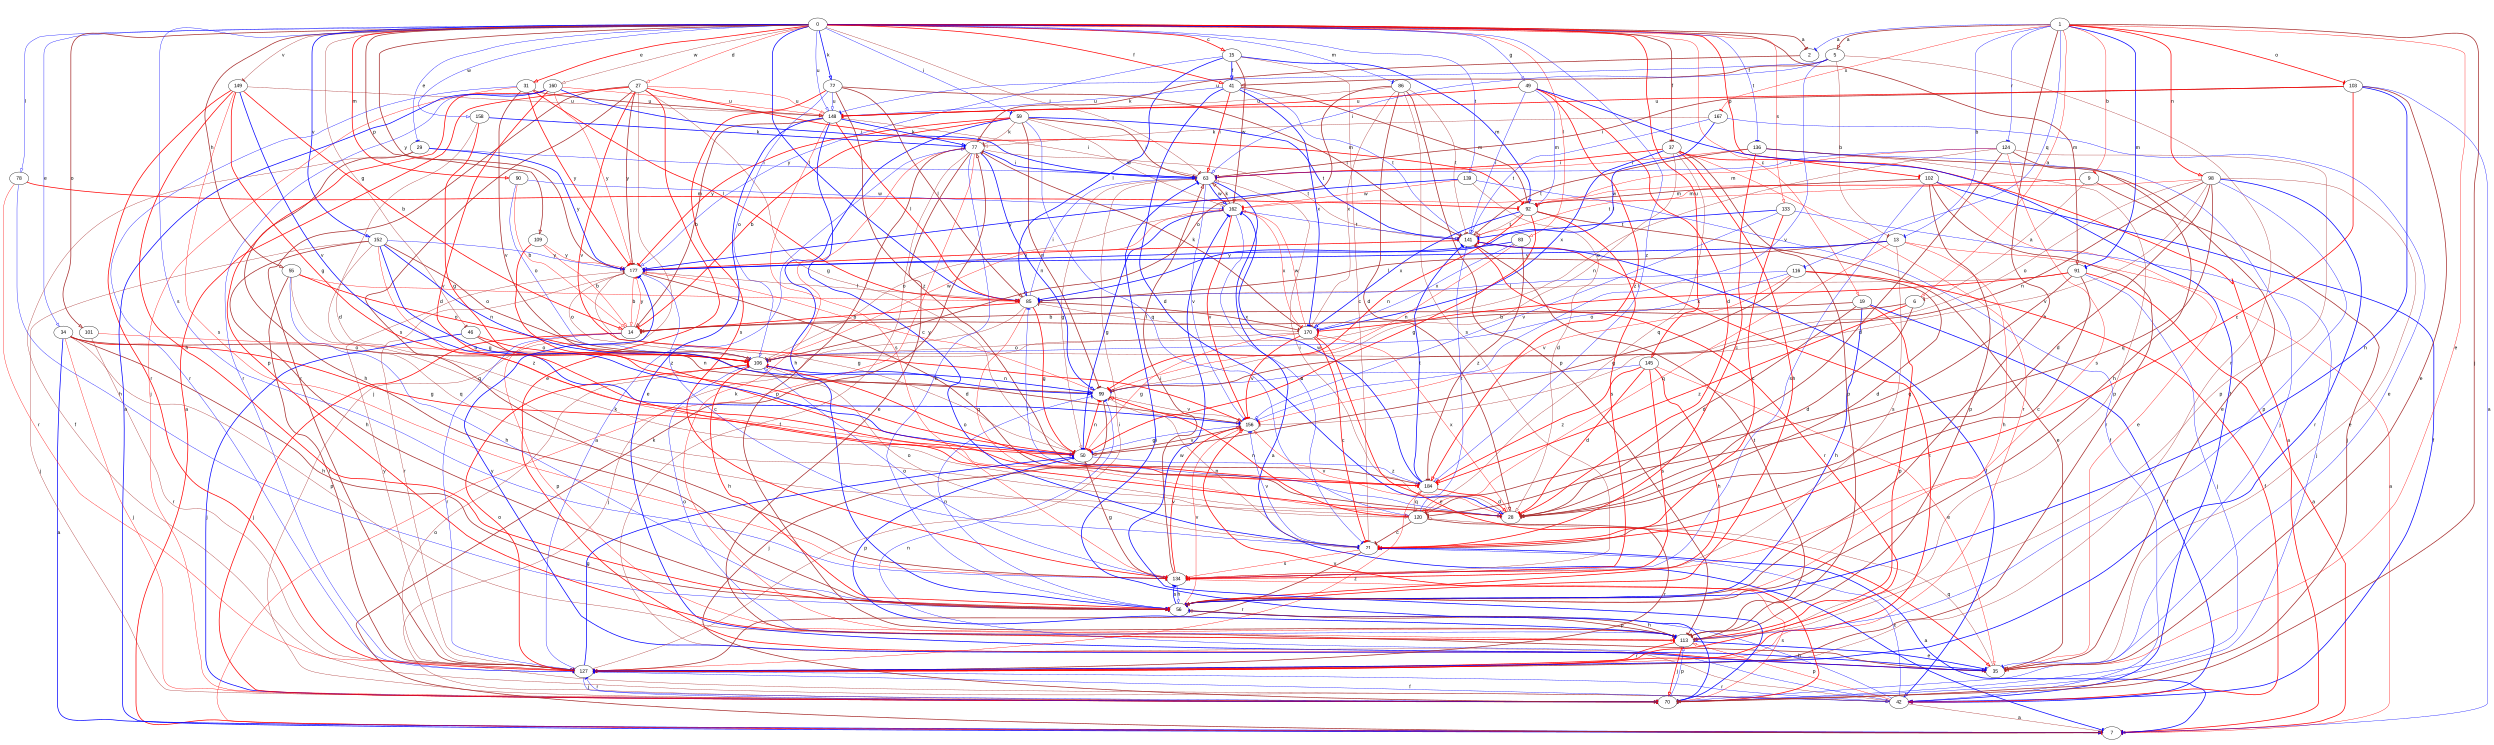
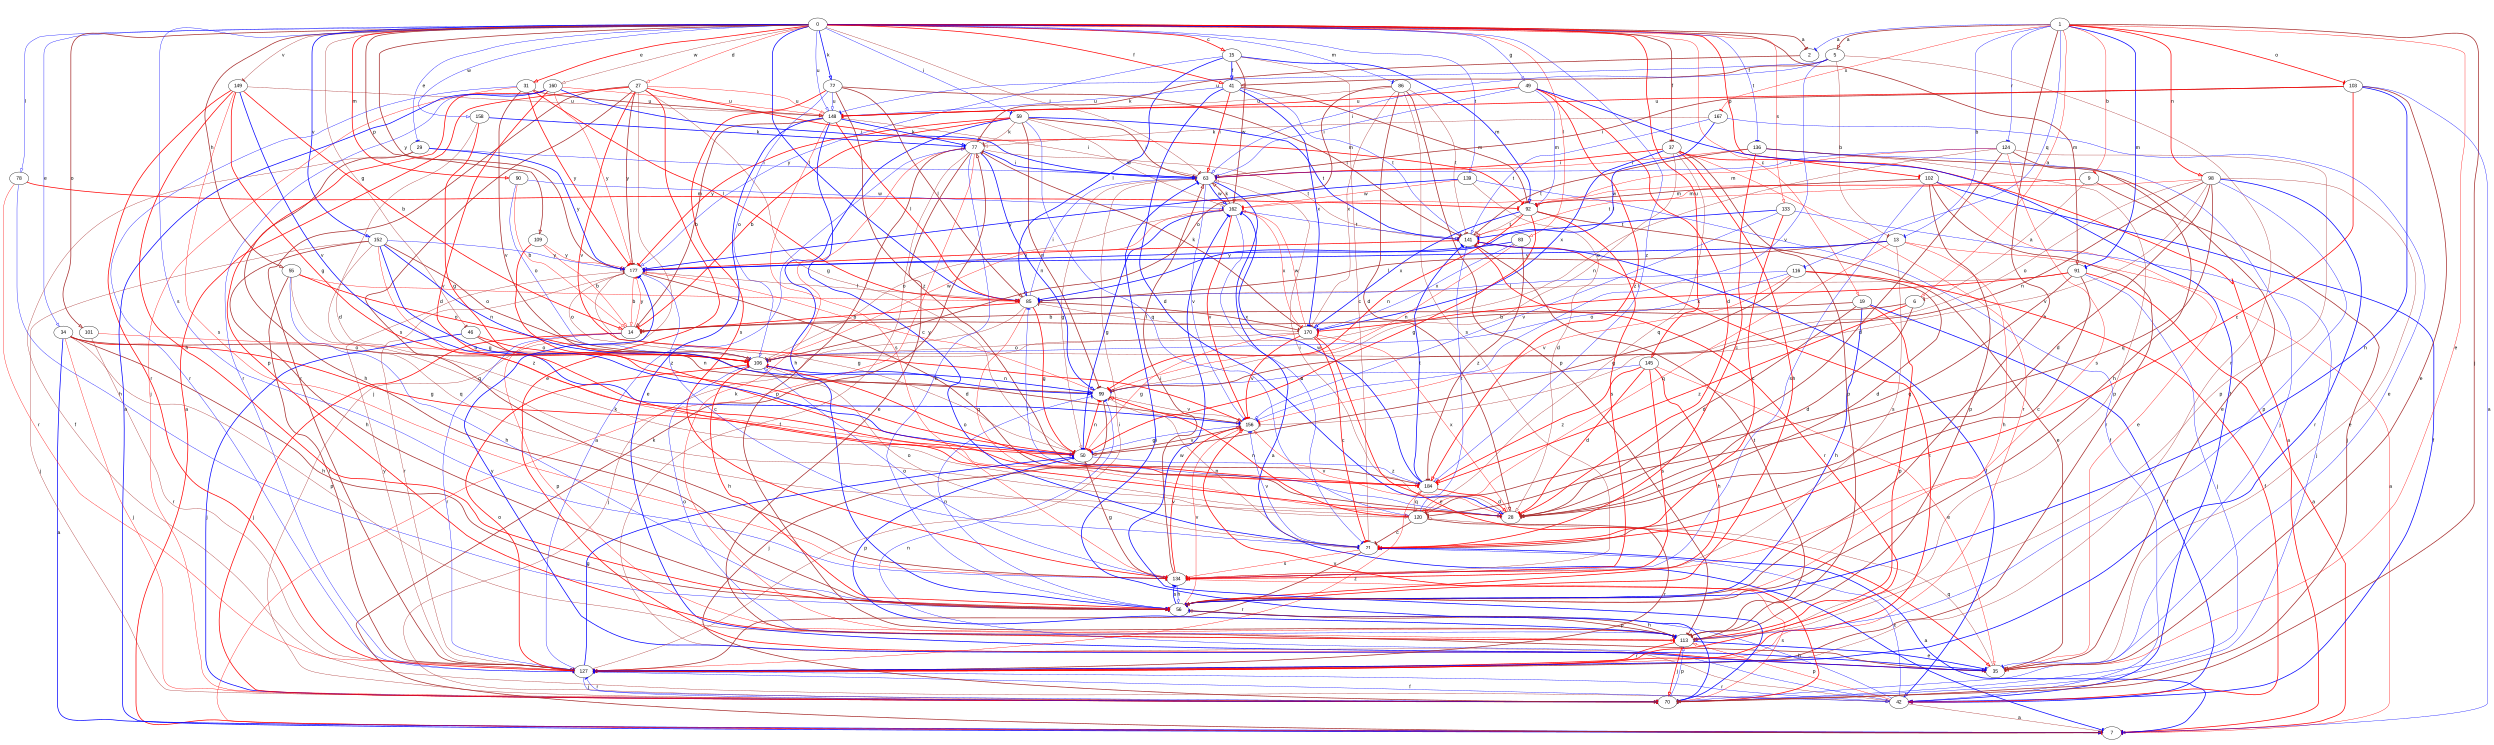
  strict digraph {
    fontname="Liberation Sans"
    node [fontname="Liberation Sans"]
    edge [arrowhead=onormal color=brown fontname="Liberation Sans" style=bold]
    0
    2
    15
    19
    27
    29
    31
    34
    37
    41
    46
    49
    55
    59
    63
    72
    78
    83
    85
    86
    90
    91
    101
    109
    n25 [label=102]
    133
    134
    136
    139
    145
    148
    149
    152
    158
    160
    177
    184
    77
    92
    21
    162
    56
    14
    28
    113
    42
    35
    70
    127
    156
    7
    50
    106
    120
    99
    170
    141
    1
    5
    6
    9
    13
    98
    103
    116
    124
    167
    0 -> 2 [arrowhead=tee label=a]
    0 -> 15 [color=red label=c]
    0 -> 19 [color=red label=c style=solid]
    0 -> 27 [color=red label=d style=solid]
    0 -> 29 [arrowhead=tee color=blue label=e style=solid]
    0 -> 31 [color=red label=e]
    0 -> 34 [color=blue label=e style=solid]
    0 -> 37 [arrowhead=tee label=f]
    0 -> 41 [color=red label=f]
    0 -> 46 [arrowhead=tee label=g style=solid]
    0 -> 49 [color=blue label=g style=solid]
    0 -> 55 [label=h]
    0 -> 59 [arrowhead=tee color=blue label=i style=solid]
    0 -> 63 [arrowhead=tee label=i style=solid]
    0 -> 72 [color=blue label=k]
    0 -> 78 [color=blue label=l style=solid]
    0 -> 83 [color=red label=l style=solid]
    0 -> 85 [color=blue label=l]
    0 -> 86 [arrowhead=tee color=blue label=m style=solid]
    0 -> 90 [color=red label=m]
    0 -> 91 [label=m]
    0 -> 101 [label=o]
    0 -> 109 [label=p]
    0 -> n25 [arrowhead=tee color=red label=p]
    0 -> 133 [color=red label=s style=solid]
    0 -> 134 [arrowhead=tee color=blue label=s style=solid]
    0 -> 136 [arrowhead=tee color=blue label=t style=solid]
    0 -> 139 [color=blue label=t style=solid]
    0 -> 145 [color=red label=u]
    0 -> 148 [color=blue label=u style=solid]
    0 -> 149 [arrowhead=tee label=v style=solid]
    0 -> 152 [color=blue label=v]
    0 -> 158 [color=blue label=w style=solid]
    0 -> 160 [label=w style=solid]
    0 -> 177 [label=y]
    0 -> 184 [color=blue label=z style=solid]
    2 -> 77 [label=k]
    15 -> 41 [color=blue label=f]
    15 -> 85 [color=blue label=l]
    15 -> 177 [color=blue label=y style=solid]
    15 -> 92 [color=blue label=m]
    15 -> 21 [arrowhead=tee label=c style=solid]
    15 -> 162 [label=w]
    19 -> 56 [arrowhead=tee color=blue label=h]
    19 -> 14 [label=b]
    19 -> 28 [label=d]
    19 -> 113 [color=red label=p]
    19 -> 42 [color=blue label=f]
    27 -> 134 [arrowhead=tee label=s]
    27 -> 148 [color=red label=u style=solid]
    27 -> 177 [arrowhead=tee label=y]
    27 -> 92 [arrowhead=tee color=red label=m]
    27 -> 35 [color=red label=e]
    27 -> 70 [arrowhead=tee label=j style=solid]
    27 -> 127 [label=r]
    27 -> 156 [color=red label=v]
    27 -> 7 [color=red label=a]
    27 -> 50 [arrowhead=tee label=g style=solid]
    29 -> 63 [color=blue label=i style=solid]
    29 -> 177 [color=blue label=y]
    29 -> 56 [arrowhead=tee label=h]
    29 -> 42 [label=f style=solid]
    31 -> 85 [arrowhead=tee color=red label=l]
    31 -> 148 [label=u]
    31 -> 177 [arrowhead=tee color=red label=y]
    31 -> 70 [color=red label=j style=solid]
    31 -> 127 [arrowhead=tee color=blue label=r style=solid]
    31 -> 156 [label=v]
    34 -> 56 [label=h]
    34 -> 113 [label=p style=solid]
    34 -> 70 [arrowhead=tee color=red label=j style=solid]
    34 -> 7 [color=blue label=a]
    34 -> 50 [color=red label=g]
    34 -> 106 [label=o]
    37 -> 63 [arrowhead=tee color=red label=i]
    37 -> 56 [arrowhead=tee color=red label=h]
    37 -> 113 [arrowhead=tee label=p]
    37 -> 127 [color=red label=r style=solid]
    37 -> 7 [arrowhead=tee color=red label=a]
    37 -> 120 [label=q style=solid]
    37 -> 99 [label=n style=solid]
    37 -> 170 [arrowhead=tee color=blue label=x]
    41 -> 63 [color=red label=i]
    41 -> 148 [arrowhead=tee color=blue label=u style=solid]
    41 -> 92 [arrowhead=tee label=m]
    41 -> 28 [color=blue label=d]
    41 -> 170 [arrowhead=tee color=blue label=x]
    41 -> 141 [color=blue label=t style=solid]
    46 -> 70 [arrowhead=tee color=blue label=j]
    46 -> 106 [arrowhead=tee color=red label=o]
    46 -> 99 [label=n]
-   49 -> 141 [color=blue label=i style=solid]
+   49 -> 63 [color=blue label=i style=solid]
    49 -> 148 [arrowhead=tee color=red label=u]
    49 -> 184 [color=red label=z]
    49 -> 92 [arrowhead=tee color=blue label=m style=solid]
    49 -> 28 [arrowhead=tee color=red label=d]
    49 -> 42 [color=blue label=f]
    55 -> 85 [color=red label=v style=solid]
    55 -> 56 [arrowhead=tee color=blue label=h style=solid]
    55 -> 127 [arrowhead=tee label=r]
    55 -> 106 [color=red label=o]
    55 -> 120 [label=q style=solid]
    59 -> 63 [label=i]
    59 -> 177 [arrowhead=tee color=red label=y]
    59 -> 77 [arrowhead=tee label=k style=solid]
    59 -> 162 [label=w style=solid]
    59 -> 56 [color=blue label=h]
    59 -> 14 [arrowhead=tee color=red label=b]
    59 -> 120 [color=blue label=q style=solid]
    59 -> 99 [arrowhead=tee label=n]
    59 -> 141 [arrowhead=tee color=blue label=t]
    63 -> 162 [color=blue label=w]
    63 -> 156 [arrowhead=tee color=blue label=v style=solid]
    63 -> 7 [arrowhead=tee color=blue label=a]
    63 -> 50 [label=g style=solid]
    72 -> 85 [label=l]
    72 -> 134 [color=red label=s]
    72 -> 148 [color=blue label=u style=solid]
    72 -> 184 [arrowhead=tee label=z]
    72 -> 106 [color=blue label=o style=solid]
    72 -> 141 [arrowhead=tee label=t]
    78 -> 92 [arrowhead=tee color=red label=m]
    78 -> 56 [arrowhead=tee color=blue label=h style=solid]
    78 -> 127 [arrowhead=tee color=red label=r style=solid]
    83 -> 177 [arrowhead=tee color=blue label=y]
    83 -> 184 [arrowhead=tee label=z]
    83 -> 99 [arrowhead=tee color=red label=n style=solid]
    83 -> 170 [color=blue label=x style=solid]
    85 -> 63 [arrowhead=tee color=blue label=i style=solid]
    85 -> 14 [arrowhead=tee color=red label=b]
    85 -> 70 [arrowhead=tee label=j style=solid]
    85 -> 50 [arrowhead=tee color=red label=g]
    85 -> 120 [color=red label=q style=solid]
    85 -> 170 [arrowhead=tee label=x]
    86 -> 134 [label=s style=solid]
    86 -> 148 [arrowhead=tee label=u style=solid]
    86 -> 28 [label=d]
    86 -> 113 [arrowhead=tee label=p]
    86 -> 106 [label=o]
    86 -> 170 [arrowhead=tee label=x style=solid]
    86 -> 141 [arrowhead=tee label=t style=solid]
    90 -> 162 [arrowhead=tee color=blue label=w style=solid]
    90 -> 14 [color=red label=b style=solid]
    90 -> 106 [arrowhead=tee color=blue label=o style=solid]
    91 -> 85 [label=l style=solid]
    91 -> 21 [label=c]
    91 -> 70 [arrowhead=tee color=blue label=j style=solid]
    91 -> 7 [arrowhead=tee color=red label=a]
    91 -> 120 [arrowhead=tee label=q]
    91 -> 170 [arrowhead=tee color=red label=x]
    101 -> 127 [arrowhead=tee label=r style=solid]
    101 -> 106 [color=red label=o style=solid]
    109 -> 177 [color=red label=y style=solid]
    109 -> 184 [arrowhead=tee color=red label=z]
    109 -> 14 [color=red label=b style=solid]
    n25 -> 134 [arrowhead=tee color=blue label=s style=solid]
    n25 -> 92 [arrowhead=tee label=m]
    n25 -> 113 [arrowhead=tee label=p]
    n25 -> 42 [color=blue label=f]
    n25 -> 35 [color=red label=e style=solid]
    n25 -> 127 [label=r]
    133 -> 21 [arrowhead=tee color=red label=c]
    133 -> 70 [arrowhead=tee color=blue label=j style=solid]
    133 -> 156 [color=blue label=v style=solid]
    133 -> 141 [arrowhead=tee color=blue label=t]
    134 -> 63 [label=i]
    134 -> 56 [color=blue label=h style=solid]
    134 -> 156 [color=red label=v]
    134 -> 50 [label=g]
    134 -> 106 [color=blue label=o style=solid]
    136 -> 63 [arrowhead=tee color=red label=i style=solid]
    136 -> 21 [color=red label=c]
    136 -> 113 [label=p style=solid]
    136 -> 35 [arrowhead=tee label=e]
    136 -> 70 [arrowhead=tee color=blue label=j style=solid]
    136 -> 141 [label=t]
    139 -> 177 [color=blue label=y]
    139 -> 162 [arrowhead=tee color=red label=w style=solid]
    139 -> 28 [label=d style=solid]
    139 -> 42 [color=blue label=f style=solid]
    145 -> 134 [color=red label=s]
    145 -> 184 [color=red label=z]
    145 -> 56 [color=red label=h]
    145 -> 28 [arrowhead=tee color=red label=d]
    145 -> 35 [color=red label=e style=solid]
    145 -> 99 [arrowhead=tee color=blue label=n style=solid]
    148 -> 63 [label=i style=solid]
    148 -> 85 [color=red label=l]
    148 -> 134 [arrowhead=tee color=red label=s style=solid]
    148 -> 77 [color=blue label=k]
    148 -> 21 [arrowhead=tee color=blue label=c]
    148 -> 14 [label=b]
    148 -> 35 [color=blue label=e]
    149 -> 134 [arrowhead=tee color=red label=s style=solid]
    149 -> 148 [label=u style=solid]
    149 -> 56 [color=red label=h]
    149 -> 14 [color=red label=b]
    149 -> 127 [arrowhead=tee color=red label=r]
    149 -> 156 [arrowhead=tee color=blue label=v]
    149 -> 50 [arrowhead=tee color=red label=g]
    152 -> 177 [arrowhead=tee color=blue label=y style=solid]
    152 -> 184 [color=red label=z style=solid]
    152 -> 56 [label=h]
    152 -> 70 [label=j style=solid]
    152 -> 50 [color=blue label=g]
    152 -> 106 [label=o]
    152 -> 120 [label=q style=solid]
    152 -> 99 [color=blue label=n]
    158 -> 77 [arrowhead=tee color=blue label=k]
    158 -> 28 [label=d style=solid]
    158 -> 50 [arrowhead=tee color=red label=g]
    160 -> 63 [color=blue label=i]
    160 -> 148 [color=red label=u style=solid]
    160 -> 177 [color=red label=y style=solid]
    160 -> 28 [arrowhead=tee color=red label=d]
    160 -> 113 [arrowhead=tee color=red label=p]
    160 -> 127 [arrowhead=tee color=blue label=r style=solid]
    160 -> 7 [color=blue label=a]
    177 -> 85 [label=l style=solid]
    177 -> 21 [arrowhead=tee color=blue label=c style=solid]
    177 -> 14 [color=red label=b style=solid]
    177 -> 28 [label=d]
    177 -> 127 [label=r style=solid]
    177 -> 50 [arrowhead=tee label=g style=solid]
    177 -> 106 [label=o style=solid]
    184 -> 162 [arrowhead=tee color=blue label=w]
    184 -> 28 [color=red label=d]
    184 -> 106 [arrowhead=tee color=red label=o]
    184 -> 120 [arrowhead=tee label=q style=solid]
    184 -> 141 [arrowhead=tee color=blue label=t]
    77 -> 63 [color=blue label=i]
    77 -> 56 [color=blue label=h style=solid]
    77 -> 113 [label=p]
    77 -> 42 [label=f style=solid]
    77 -> 35 [arrowhead=tee label=e]
    77 -> 7 [arrowhead=tee color=red label=a style=solid]
    77 -> 99 [color=blue label=n]
    77 -> 141 [arrowhead=tee label=t style=solid]
    92 -> 134 [arrowhead=tee color=red label=s]
    92 -> 35 [label=e]
    92 -> 50 [arrowhead=tee color=red label=g]
    92 -> 99 [arrowhead=tee color=red label=n]
    92 -> 170 [color=blue label=x]
    92 -> 141 [label=t style=solid]
    21 -> 134 [arrowhead=tee color=red label=s style=solid]
    21 -> 127 [arrowhead=tee label=r]
    21 -> 156 [arrowhead=tee color=blue label=v style=solid]
    21 -> 7 [arrowhead=tee color=blue label=a]
    21 -> 106 [label=o style=solid]
    21 -> 99 [arrowhead=tee label=n style=solid]
    162 -> 63 [label=k]
    162 -> 21 [arrowhead=tee color=blue label=c style=solid]
    162 -> 156 [arrowhead=tee color=red label=v]
    162 -> 50 [arrowhead=tee color=blue label=g]
    162 -> 106 [arrowhead=tee label=o style=solid]
    162 -> 170 [arrowhead=tee color=red label=x style=solid]
    162 -> 141 [color=blue label=t style=solid]
    56 -> 134 [arrowhead=tee color=blue label=s]
    56 -> 113 [label=p]
    56 -> 156 [arrowhead=tee color=red label=v style=solid]
    56 -> 99 [arrowhead=tee color=blue label=n style=solid]
    14 -> 177 [arrowhead=tee color=red label=y style=solid]
    14 -> 113 [arrowhead=tee color=red label=p style=solid]
    14 -> 70 [arrowhead=tee color=red label=j]
    14 -> 127 [color=blue label=r style=solid]
    28 -> 63 [label=i style=solid]
    28 -> 85 [arrowhead=tee color=blue label=l style=solid]
    28 -> 156 [color=red label=v style=solid]
    28 -> 170 [arrowhead=tee color=red label=x style=solid]
    113 -> 77 [color=red label=k style=solid]
    113 -> 56 [label=h]
    113 -> 35 [arrowhead=tee color=blue label=e]
    113 -> 70 [color=red label=j]
    113 -> 127 [arrowhead=tee color=red label=r]
    113 -> 106 [arrowhead=tee color=blue label=o style=solid]
    113 -> 141 [arrowhead=tee label=t]
    42 -> 21 [color=blue label=c style=solid]
    42 -> 56 [arrowhead=tee color=blue label=h style=solid]
    42 -> 113 [color=red label=p style=solid]
    42 -> 127 [arrowhead=tee color=blue label=r style=solid]
    42 -> 7 [label=a style=solid]
-   42 -> 106 [arrowhead=tee label=o style=solid]
    42 -> 99 [arrowhead=tee color=blue label=n style=solid]
    35 -> 177 [arrowhead=tee color=blue label=y]
    35 -> 120 [label=q style=solid]
    70 -> 63 [arrowhead=tee color=blue label=i]
    70 -> 134 [color=red label=s style=solid]
    70 -> 162 [arrowhead=tee color=blue label=w]
    70 -> 113 [color=blue label=p style=solid]
    70 -> 127 [arrowhead=tee color=blue label=r style=solid]
    70 -> 156 [color=red label=v]
    127 -> 63 [arrowhead=tee label=i style=solid]
    127 -> 177 [arrowhead=tee label=y style=solid]
    127 -> 184 [color=red label=z style=solid]
    127 -> 77 [color=blue label=k style=solid]
    127 -> 42 [color=blue label=f style=solid]
    127 -> 70 [color=blue label=j style=solid]
    127 -> 50 [arrowhead=tee color=blue label=g]
    127 -> 106 [arrowhead=tee color=red label=o]
    127 -> 141 [arrowhead=tee color=red label=t]
    156 -> 50 [arrowhead=tee color=blue label=g style=solid]
    7 -> 77 [label=k]
    50 -> 184 [color=blue label=z style=solid]
    50 -> 113 [arrowhead=tee color=blue label=p]
    50 -> 156 [arrowhead=tee label=v]
    50 -> 99 [arrowhead=tee color=red label=n]
    106 -> 162 [color=red label=w style=solid]
    106 -> 56 [arrowhead=tee color=red label=h]
    106 -> 99 [color=blue label=n]
    120 -> 21 [arrowhead=tee label=c]
    120 -> 127 [label=r]
    120 -> 99 [color=red label=n]
    120 -> 141 [color=blue label=t style=solid]
    99 -> 177 [color=red label=y style=solid]
    99 -> 70 [label=j]
    99 -> 156 [label=v style=solid]
    170 -> 85 [arrowhead=tee label=l style=solid]
    170 -> 77 [arrowhead=tee label=k]
    170 -> 21 [arrowhead=tee color=red label=c]
    170 -> 162 [color=red label=w style=solid]
    170 -> 35 [color=red label=e]
    170 -> 156 [arrowhead=tee color=red label=v]
    170 -> 50 [arrowhead=tee color=red label=g style=solid]
    170 -> 106 [arrowhead=tee label=o style=solid]
    141 -> 177 [arrowhead=tee color=red label=y]
    141 -> 42 [color=blue label=f]
    141 -> 127 [color=red label=r]
    1 -> 2 [arrowhead=tee color=blue label=a style=solid]
    1 -> 91 [arrowhead=tee color=blue label=m]
    1 -> 56 [arrowhead=tee label=h]
    1 -> 35 [arrowhead=tee color=red label=e style=solid]
    1 -> 70 [label=j]
    1 -> 5 [label=a]
    1 -> 6 [color=red label=a style=solid]
    1 -> 9 [arrowhead=tee color=red label=b style=solid]
    1 -> 13 [arrowhead=tee color=blue label=b style=solid]
    1 -> 98 [color=red label=n]
    1 -> 103 [arrowhead=tee color=red label=o]
    1 -> 116 [arrowhead=tee color=blue label=q style=solid]
    1 -> 124 [arrowhead=tee color=blue label=r style=solid]
    1 -> 167 [arrowhead=tee color=red label=x style=solid]
    5 -> 41 [label=f]
    5 -> 63 [color=blue label=i style=solid]
    5 -> 148 [arrowhead=tee color=blue label=u style=solid]
    5 -> 127 [label=r style=solid]
    5 -> 156 [arrowhead=tee color=blue label=v style=solid]
    5 -> 13 [arrowhead=tee label=b style=solid]
    6 -> 184 [arrowhead=tee color=red label=z]
    6 -> 14 [arrowhead=tee label=b]
    6 -> 28 [label=d]
    9 -> 92 [color=red label=m style=solid]
    9 -> 70 [arrowhead=tee label=j]
    9 -> 141 [color=red label=t style=solid]
    9 -> 6 [arrowhead=tee label=a style=solid]
    13 -> 85 [label=l]
    13 -> 134 [arrowhead=tee label=s style=solid]
    13 -> 177 [arrowhead=tee color=blue label=y]
    13 -> 56 [arrowhead=tee color=red label=h style=solid]
    13 -> 7 [color=red label=a style=solid]
    13 -> 120 [color=red label=q style=solid]
    98 -> 162 [arrowhead=tee color=red label=w style=solid]
    98 -> 28 [arrowhead=tee label=d]
    98 -> 113 [color=blue label=p style=solid]
    98 -> 35 [arrowhead=tee label=e style=solid]
    98 -> 127 [arrowhead=tee color=blue label=r]
    98 -> 156 [arrowhead=tee label=v style=solid]
    98 -> 106 [label=o style=solid]
    98 -> 120 [arrowhead=tee label=q]
    98 -> 99 [label=n]
    103 -> 63 [label=i]
    103 -> 148 [arrowhead=tee color=red label=u]
    103 -> 21 [arrowhead=tee color=red label=c]
    103 -> 56 [arrowhead=tee color=blue label=h]
    103 -> 35 [label=e]
    103 -> 7 [color=blue label=a style=solid]
    116 -> 85 [arrowhead=tee color=blue label=l style=solid]
    116 -> 28 [label=d]
    116 -> 42 [color=red label=f]
    116 -> 156 [arrowhead=tee color=red label=v style=solid]
    116 -> 50 [label=g]
    116 -> 106 [arrowhead=tee color=blue label=o style=solid]
    124 -> 63 [arrowhead=tee color=blue label=i style=solid]
    124 -> 134 [arrowhead=tee color=red label=s style=solid]
    124 -> 92 [arrowhead=tee color=red label=m style=solid]
    124 -> 56 [label=h]
    124 -> 28 [arrowhead=tee label=d]
    124 -> 113 [arrowhead=tee label=p style=solid]
    124 -> 106 [label=o style=solid]
    167 -> 85 [arrowhead=tee color=blue label=l]
    167 -> 77 [label=k style=solid]
    167 -> 35 [arrowhead=tee color=blue label=e style=solid]
    167 -> 141 [color=blue label=t style=solid]
  }
